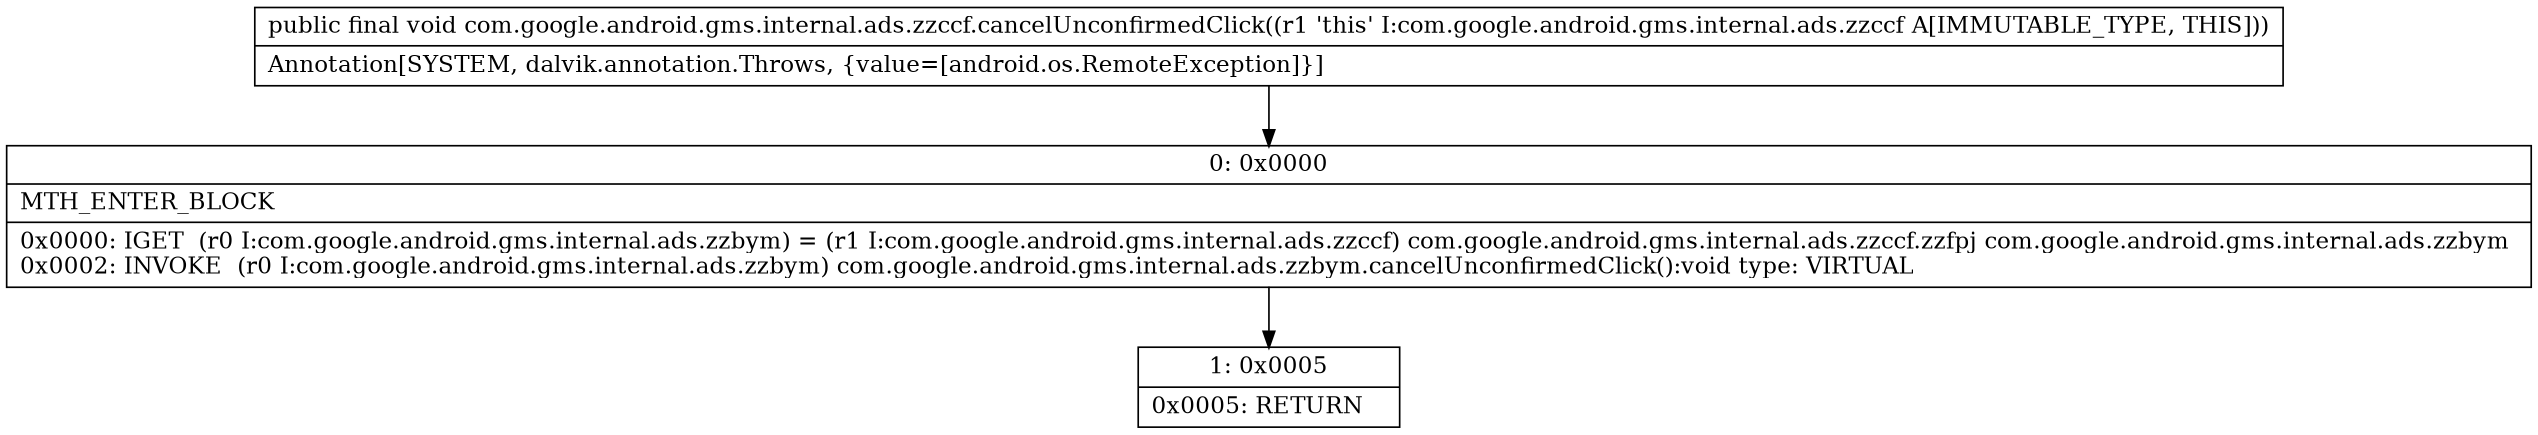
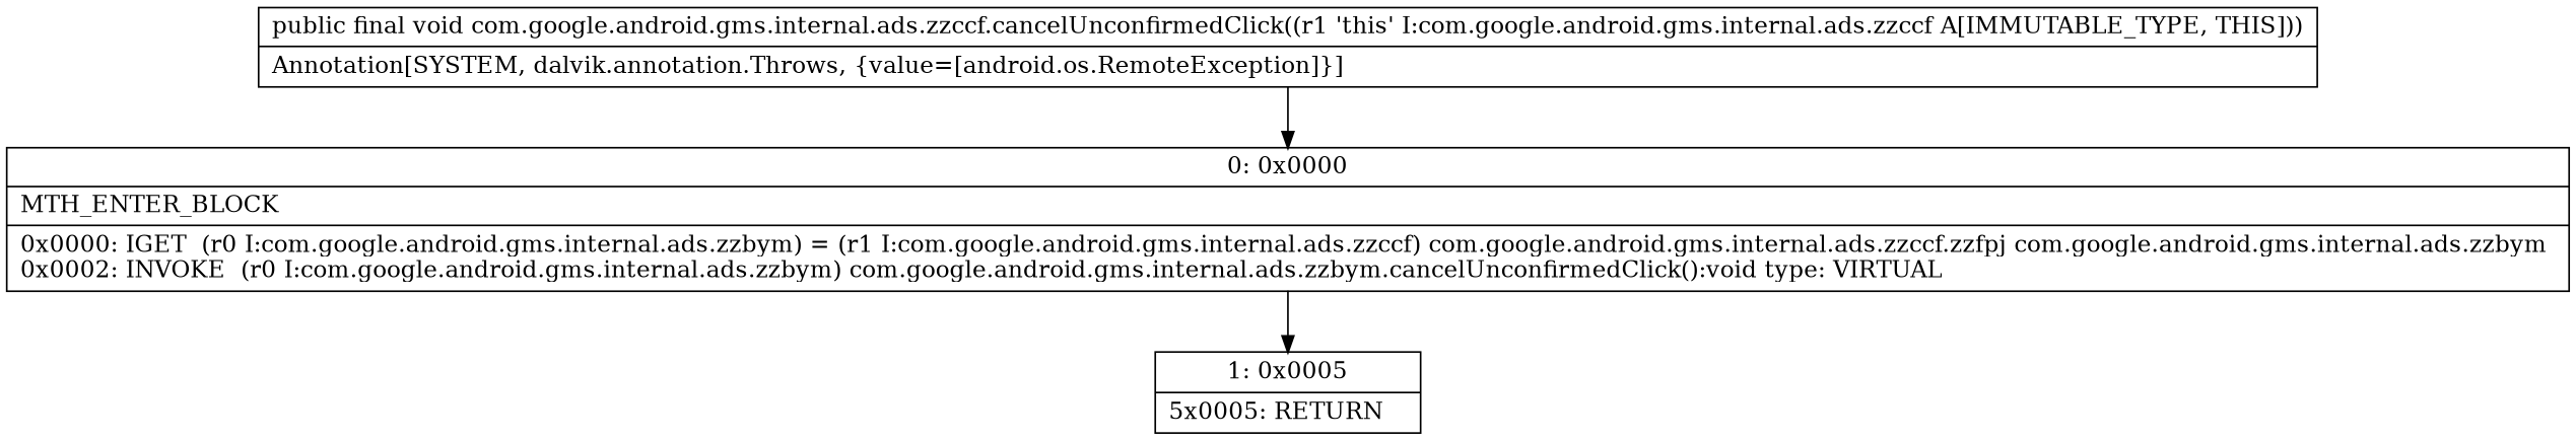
  digraph {
    node [shape=record]
    n1 [label="{0\:\ 0x0000|MTH_ENTER_BLOCK\l|0x0000: IGET  (r0 I:com.google.android.gms.internal.ads.zzbym) = (r1 I:com.google.android.gms.internal.ads.zzccf) com.google.android.gms.internal.ads.zzccf.zzfpj com.google.android.gms.internal.ads.zzbym \l0x0002: INVOKE  (r0 I:com.google.android.gms.internal.ads.zzbym) com.google.android.gms.internal.ads.zzbym.cancelUnconfirmedClick():void type: VIRTUAL \l}"]
-   n2 [label="{1\:\ 0x0005|0x0005: RETURN   \l}"]
+   n2 [label="{1\:\ 0x0005|5x0005: RETURN   \l}"]
    n3 [label="{public final void com.google.android.gms.internal.ads.zzccf.cancelUnconfirmedClick((r1 'this' I:com.google.android.gms.internal.ads.zzccf A[IMMUTABLE_TYPE, THIS]))  | Annotation[SYSTEM, dalvik.annotation.Throws, \{value=[android.os.RemoteException]\}]\l}"]
    n1 -> n2
    n3 -> n1
  }
